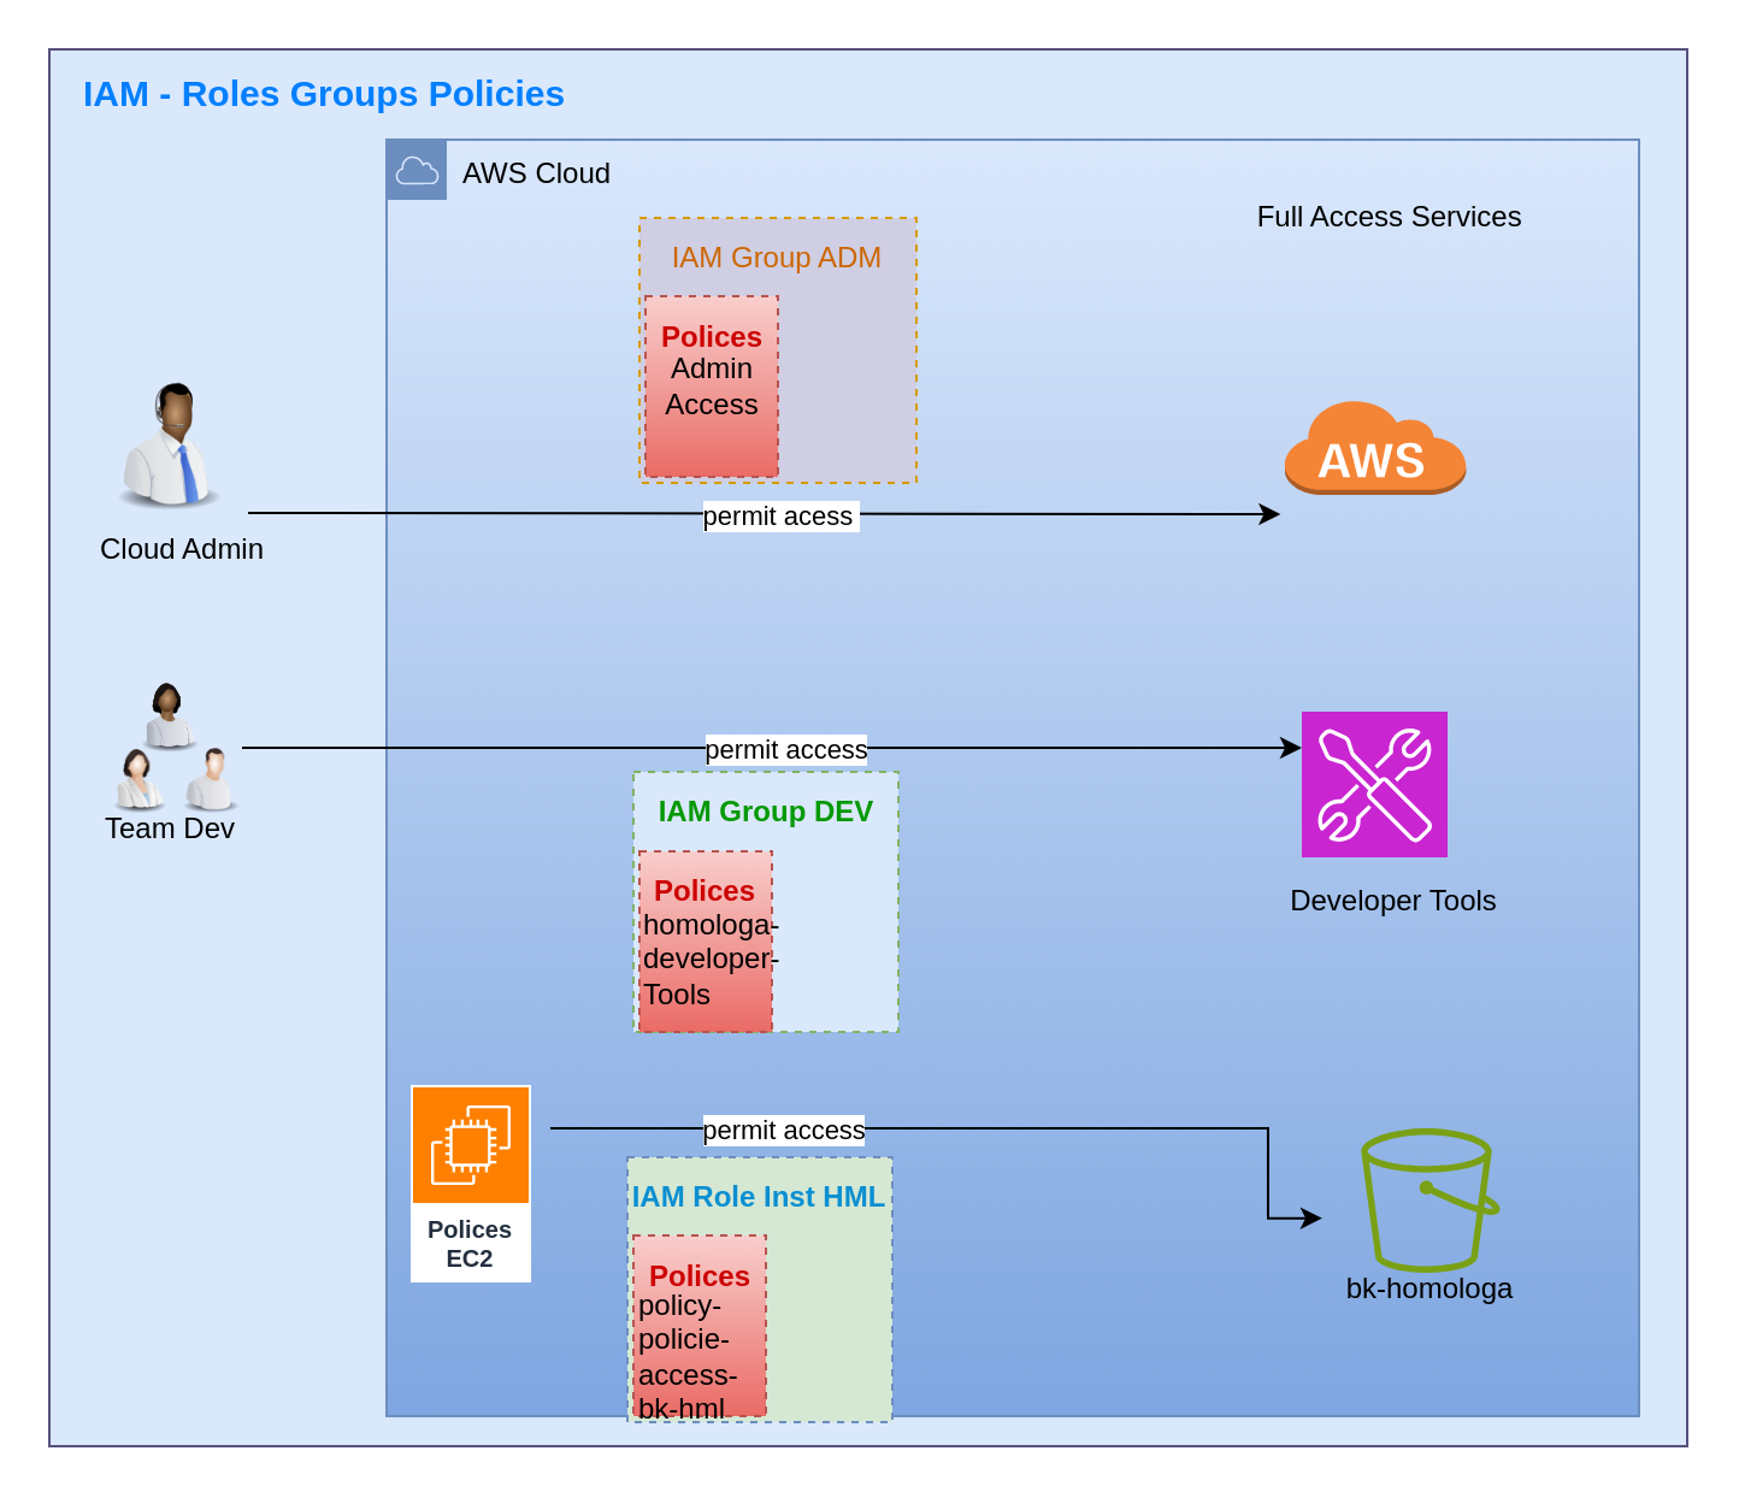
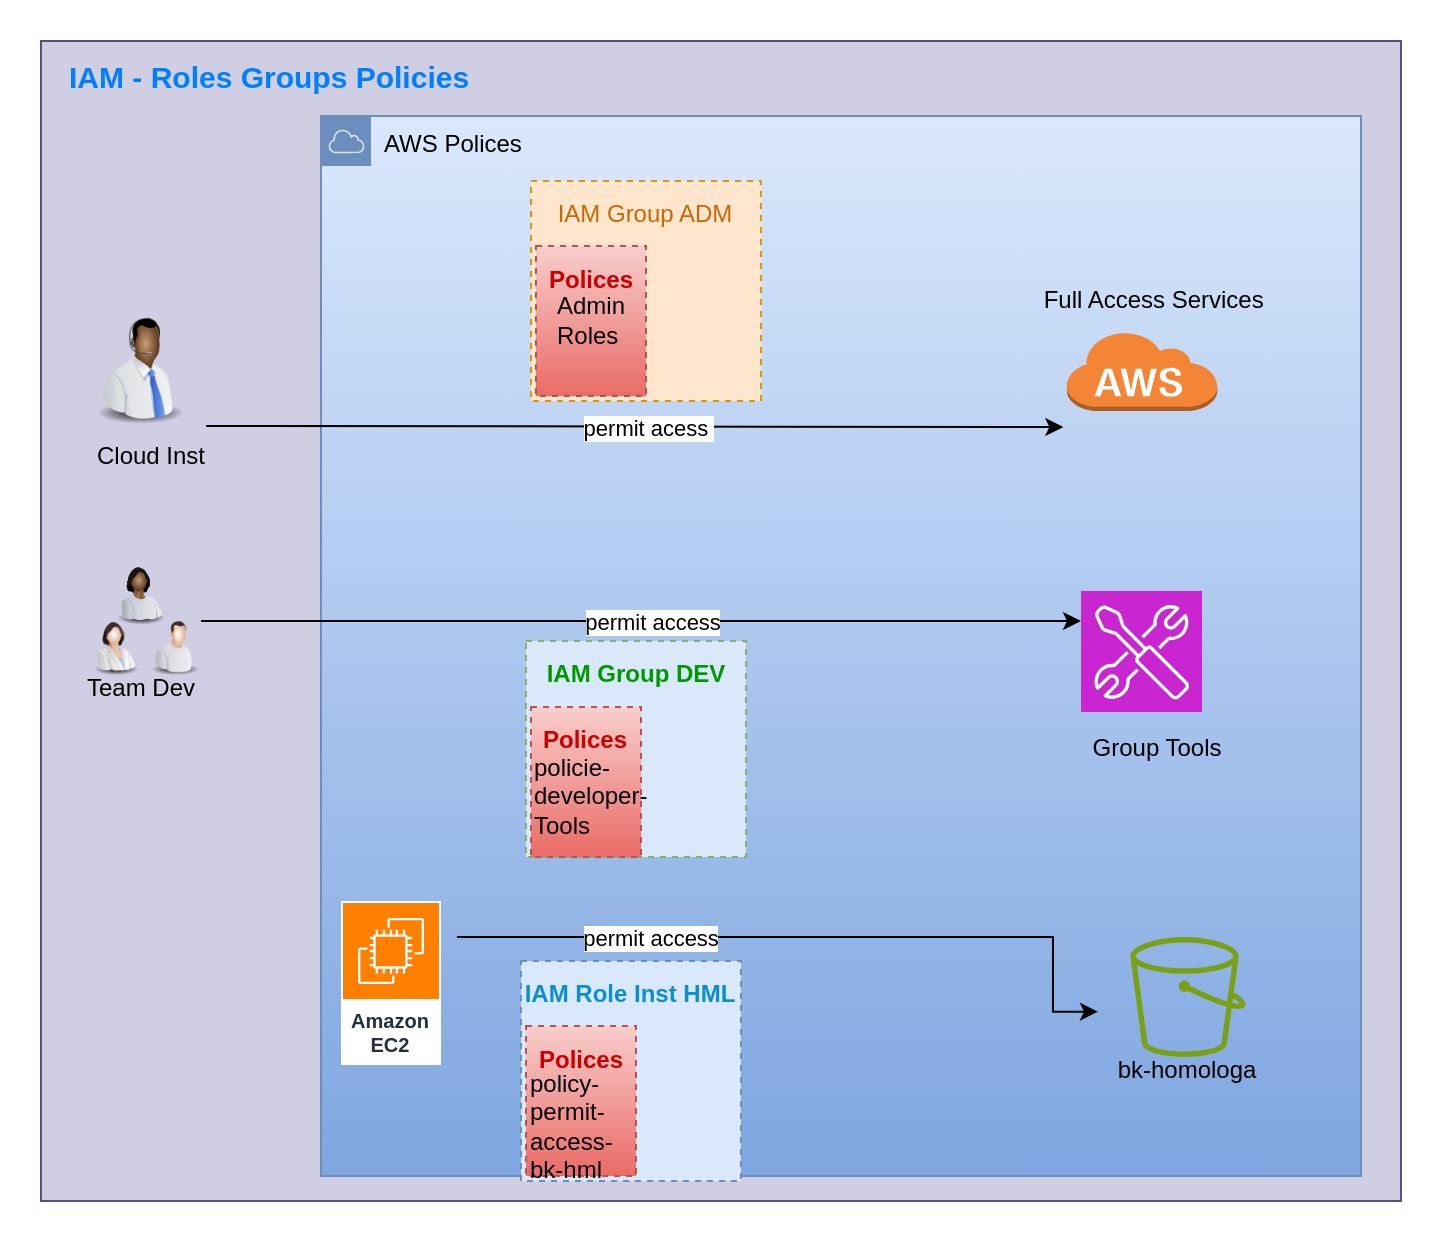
  <mxCell id="0" />
  <mxCell id="1" parent="0" />
- <mxCell id="2" value="&lt;font color=&quot;#007fff&quot;&gt;&amp;nbsp; &amp;nbsp;IAM - Roles Groups Policies&lt;/font&gt;" style="outlineConnect=0;html=1;whiteSpace=wrap;fontSize=15;fontStyle=1;verticalAlign=top;align=left;dashed=0;spacingTop=3;fillColor=#dae8fc;strokeColor=#56517e;" vertex="1" parent="1"><mxGeometry x="20" y="20" width="680" height="580" as="geometry" /></mxCell>
- <mxCell id="3" value="AWS Cloud" style="sketch=0;outlineConnect=0;html=1;whiteSpace=wrap;fontSize=12;fontStyle=0;shape=mxgraph.aws4.group;grIcon=mxgraph.aws4.group_aws_cloud;verticalAlign=top;align=left;spacingLeft=30;dashed=0;fillColor=#dae8fc;gradientColor=#7ea6e0;strokeColor=#6c8ebf;" vertex="1" parent="1"><mxGeometry x="160" y="57.5" width="520" height="530" as="geometry" /></mxCell>
+ <mxCell id="2" value="&lt;font color=&quot;#007fff&quot;&gt;&amp;nbsp; &amp;nbsp;IAM - Roles Groups Policies&lt;/font&gt;" style="outlineConnect=0;html=1;whiteSpace=wrap;fontSize=15;fontStyle=1;verticalAlign=top;align=left;dashed=0;spacingTop=3;fillColor=#d0cee2;strokeColor=#56517e;" vertex="1" parent="1"><mxGeometry x="20" y="20" width="680" height="580" as="geometry" /></mxCell>
+ <mxCell id="3" value="AWS Polices" style="sketch=0;outlineConnect=0;html=1;whiteSpace=wrap;fontSize=12;fontStyle=0;shape=mxgraph.aws4.group;grIcon=mxgraph.aws4.group_aws_cloud;verticalAlign=top;align=left;spacingLeft=30;dashed=0;fillColor=#dae8fc;gradientColor=#7ea6e0;strokeColor=#6c8ebf;" vertex="1" parent="1"><mxGeometry x="160" y="57.5" width="520" height="530" as="geometry" /></mxCell>
  <mxCell id="4" value="IAM Group DEV" style="outlineConnect=0;html=1;whiteSpace=wrap;fontSize=12;fontStyle=1;strokeColor=#82b366;fillColor=#dae8fc;verticalAlign=top;align=center;dashed=1;spacingTop=3;fontColor=#009900;" vertex="1" parent="1"><mxGeometry x="262.5" y="320" width="110" height="108" as="geometry" /></mxCell>
- <mxCell id="5" value="IAM Group ADM" style="outlineConnect=0;html=1;whiteSpace=wrap;fontSize=12;fontStyle=0;verticalAlign=top;align=center;dashed=1;spacingTop=3;fillColor=#d0cee2;strokeColor=#d79b00;fontColor=#CC6600;" vertex="1" parent="1"><mxGeometry x="265" y="90" width="115" height="110" as="geometry" /></mxCell>
- <mxCell id="6" value="&lt;b&gt;&lt;font color=&quot;#0a8fd1&quot;&gt;IAM Role Inst HML&lt;/font&gt;&lt;/b&gt;" style="outlineConnect=0;html=1;whiteSpace=wrap;fontSize=12;fontStyle=0;strokeColor=#6c8ebf;fillColor=#d5e8d4;verticalAlign=top;align=center;dashed=1;spacingTop=3;" vertex="1" parent="1"><mxGeometry x="260" y="480" width="110" height="110" as="geometry" /></mxCell>
+ <mxCell id="5" value="IAM Group ADM" style="outlineConnect=0;html=1;whiteSpace=wrap;fontSize=12;fontStyle=0;verticalAlign=top;align=center;dashed=1;spacingTop=3;fillColor=#ffe6cc;strokeColor=#d79b00;fontColor=#CC6600;" vertex="1" parent="1"><mxGeometry x="265" y="90" width="115" height="110" as="geometry" /></mxCell>
+ <mxCell id="6" value="&lt;b&gt;&lt;font color=&quot;#0a8fd1&quot;&gt;IAM Role Inst HML&lt;/font&gt;&lt;/b&gt;" style="outlineConnect=0;html=1;whiteSpace=wrap;fontSize=12;fontStyle=0;strokeColor=#6c8ebf;fillColor=#dae8fc;verticalAlign=top;align=center;dashed=1;spacingTop=3;" vertex="1" parent="1"><mxGeometry x="260" y="480" width="110" height="110" as="geometry" /></mxCell>
  <mxCell id="7" value="" style="edgeStyle=elbowEdgeStyle;rounded=0;orthogonalLoop=1;jettySize=auto;html=1;" edge="1" parent="1"><mxGeometry relative="1" as="geometry"><mxPoint x="227.99" y="468" as="sourcePoint" /><mxPoint x="548.48" y="505.32" as="targetPoint" /><Array as="points"><mxPoint x="525.98" y="505.32" /></Array></mxGeometry></mxCell>
  <mxCell id="8" value="permit access" style="edgeLabel;html=1;align=center;verticalAlign=middle;resizable=0;points=[];" vertex="1" connectable="0" parent="7"><mxGeometry x="-0.262" y="1" relative="1" as="geometry"><mxPoint x="-35" y="1" as="offset" /></mxGeometry></mxCell>
  <mxCell id="9" value="" style="sketch=0;outlineConnect=0;fontColor=#232F3E;gradientColor=none;fillColor=#7AA116;strokeColor=none;dashed=0;verticalLabelPosition=bottom;verticalAlign=top;align=center;html=1;fontSize=12;fontStyle=0;aspect=fixed;pointerEvents=1;shape=mxgraph.aws4.bucket;" vertex="1" parent="1"><mxGeometry x="564.64" y="468" width="57.69" height="60" as="geometry" /></mxCell>
  <mxCell id="10" value="bk-homologa" style="text;html=1;align=center;verticalAlign=middle;resizable=0;points=[];autosize=1;strokeColor=none;fillColor=none;" vertex="1" parent="1"><mxGeometry x="548.48" y="520" width="90" height="30" as="geometry" /></mxCell>
  <mxCell id="11" value="" style="dashed=0;html=1;shape=mxgraph.aws3.cloud;fillColor=#F58536;gradientColor=none;dashed=0;" vertex="1" parent="1"><mxGeometry x="532.33" y="165" width="75.85" height="40" as="geometry" /></mxCell>
- <mxCell id="12" value="Full Access Services&amp;nbsp;" style="text;html=1;align=center;verticalAlign=middle;resizable=0;points=[];autosize=1;strokeColor=none;fillColor=none;" vertex="1" parent="1"><mxGeometry x="507.92" y="75" width="140" height="30" as="geometry" /></mxCell>
+ <mxCell id="12" value="Full Access Services&amp;nbsp;" style="text;html=1;align=center;verticalAlign=middle;resizable=0;points=[];autosize=1;strokeColor=none;fillColor=none;" vertex="1" parent="1"><mxGeometry x="507.92" y="135" width="140" height="30" as="geometry" /></mxCell>
  <mxCell id="13" value="" style="sketch=0;points=[[0,0,0],[0.25,0,0],[0.5,0,0],[0.75,0,0],[1,0,0],[0,1,0],[0.25,1,0],[0.5,1,0],[0.75,1,0],[1,1,0],[0,0.25,0],[0,0.5,0],[0,0.75,0],[1,0.25,0],[1,0.5,0],[1,0.75,0]];outlineConnect=0;fontColor=#232F3E;fillColor=#C925D1;strokeColor=#ffffff;dashed=0;verticalLabelPosition=bottom;verticalAlign=top;align=center;html=1;fontSize=12;fontStyle=0;aspect=fixed;shape=mxgraph.aws4.resourceIcon;resIcon=mxgraph.aws4.developer_tools;" vertex="1" parent="1"><mxGeometry x="540" y="295" width="60.5" height="60.5" as="geometry" /></mxCell>
  <mxCell id="14" value="Team Dev" style="text;html=1;align=center;verticalAlign=middle;resizable=0;points=[];autosize=1;strokeColor=none;fillColor=none;" vertex="1" parent="1"><mxGeometry x="30" y="329" width="80" height="30" as="geometry" /></mxCell>
  <mxCell id="15" value="Polices" style="outlineConnect=0;gradientColor=#ea6b66;html=1;whiteSpace=wrap;fontSize=12;fontStyle=1;strokeColor=#b85450;fillColor=#f8cecc;verticalAlign=top;align=center;dashed=1;spacingTop=3;fontColor=#CC0000;" vertex="1" parent="1"><mxGeometry x="267.5" y="122.5" width="55" height="75" as="geometry" /></mxCell>
  <mxCell id="16" value="Polices" style="outlineConnect=0;gradientColor=#ea6b66;html=1;whiteSpace=wrap;fontSize=12;fontStyle=1;strokeColor=#b85450;fillColor=#f8cecc;verticalAlign=top;align=center;dashed=1;spacingTop=3;fontColor=#CC0000;" vertex="1" parent="1"><mxGeometry x="265" y="353" width="55" height="75" as="geometry" /></mxCell>
  <mxCell id="17" value="Polices" style="outlineConnect=0;gradientColor=#ea6b66;html=1;whiteSpace=wrap;fontSize=12;fontStyle=1;strokeColor=#b85450;fillColor=#f8cecc;verticalAlign=top;align=center;dashed=1;spacingTop=3;fontColor=#CC0000;" vertex="1" parent="1"><mxGeometry x="262.5" y="512.5" width="55" height="75" as="geometry" /></mxCell>
- <mxCell id="18" value="policy-&lt;div&gt;policie-&lt;div&gt;access-&lt;/div&gt;&lt;div&gt;&lt;span style=&quot;background-color: initial;&quot;&gt;bk-hml&lt;/span&gt;&lt;/div&gt;&lt;/div&gt;" style="text;html=1;align=left;verticalAlign=middle;resizable=0;points=[];autosize=1;strokeColor=none;fillColor=none;" vertex="1" parent="1"><mxGeometry x="262.5" y="528" width="60" height="70" as="geometry" /></mxCell>
- <mxCell id="19" value="&lt;font style=&quot;font-size: 12px;&quot;&gt;Admin&lt;/font&gt;&lt;div style=&quot;text-align: left;&quot;&gt;&lt;font style=&quot;font-size: 12px;&quot;&gt;Access&lt;/font&gt;&lt;/div&gt;" style="text;html=1;align=center;verticalAlign=middle;resizable=0;points=[];autosize=1;strokeColor=none;fillColor=none;" vertex="1" parent="1"><mxGeometry x="265" y="140" width="60" height="40" as="geometry" /></mxCell>
- <mxCell id="20" value="Developer Tools" style="text;html=1;align=center;verticalAlign=middle;resizable=0;points=[];autosize=1;strokeColor=none;fillColor=none;" vertex="1" parent="1"><mxGeometry x="522.92" y="359" width="110" height="30" as="geometry" /></mxCell>
- <mxCell id="21" value="homologa-&lt;div&gt;developer-&amp;nbsp;&lt;div&gt;Tools&lt;/div&gt;&lt;/div&gt;" style="text;html=1;align=left;verticalAlign=middle;resizable=0;points=[];autosize=1;strokeColor=none;fillColor=none;" vertex="1" parent="1"><mxGeometry x="265" y="368" width="80" height="60" as="geometry" /></mxCell>
+ <mxCell id="18" value="policy-&lt;div&gt;permit-&lt;div&gt;access-&lt;/div&gt;&lt;div&gt;&lt;span style=&quot;background-color: initial;&quot;&gt;bk-hml&lt;/span&gt;&lt;/div&gt;&lt;/div&gt;" style="text;html=1;align=left;verticalAlign=middle;resizable=0;points=[];autosize=1;strokeColor=none;fillColor=none;" vertex="1" parent="1"><mxGeometry x="262.5" y="528" width="60" height="70" as="geometry" /></mxCell>
+ <mxCell id="19" value="&lt;font style=&quot;font-size: 12px;&quot;&gt;Admin&lt;/font&gt;&lt;div style=&quot;text-align: left;&quot;&gt;&lt;font style=&quot;font-size: 12px;&quot;&gt;Roles&lt;/font&gt;&lt;/div&gt;" style="text;html=1;align=center;verticalAlign=middle;resizable=0;points=[];autosize=1;strokeColor=none;fillColor=none;" vertex="1" parent="1"><mxGeometry x="265" y="140" width="60" height="40" as="geometry" /></mxCell>
+ <mxCell id="20" value="Group Tools" style="text;html=1;align=center;verticalAlign=middle;resizable=0;points=[];autosize=1;strokeColor=none;fillColor=none;" vertex="1" parent="1"><mxGeometry x="522.92" y="359" width="110" height="30" as="geometry" /></mxCell>
+ <mxCell id="21" value="policie-&lt;div&gt;developer-&amp;nbsp;&lt;div&gt;Tools&lt;/div&gt;&lt;/div&gt;" style="text;html=1;align=left;verticalAlign=middle;resizable=0;points=[];autosize=1;strokeColor=none;fillColor=none;" vertex="1" parent="1"><mxGeometry x="265" y="368" width="80" height="60" as="geometry" /></mxCell>
  <mxCell id="22" value="" style="edgeStyle=elbowEdgeStyle;rounded=0;orthogonalLoop=1;jettySize=auto;html=1;" edge="1" parent="1" target="13"><mxGeometry relative="1" as="geometry"><mxPoint x="100" y="310" as="sourcePoint" /><Array as="points"><mxPoint x="260" y="310" /></Array></mxGeometry></mxCell>
  <mxCell id="23" value="permit access" style="edgeLabel;html=1;align=center;verticalAlign=middle;resizable=0;points=[];" vertex="1" connectable="0" parent="22"><mxGeometry x="0.096" y="-1" relative="1" as="geometry"><mxPoint x="-16" y="-1" as="offset" /></mxGeometry></mxCell>
  <mxCell id="24" value="" style="image;html=1;image=img/lib/clip_art/people/Worker_Man_128x128.png" vertex="1" parent="1"><mxGeometry x="72.5" y="302.75" width="30" height="40" as="geometry" /></mxCell>
  <mxCell id="25" value="" style="image;html=1;image=img/lib/clip_art/people/Worker_Woman_Black_128x128.png" vertex="1" parent="1"><mxGeometry x="52.5" y="280" width="35" height="32.5" as="geometry" /></mxCell>
  <mxCell id="26" value="" style="image;html=1;image=img/lib/clip_art/people/Scientist_Woman_128x128.png" vertex="1" parent="1"><mxGeometry x="42.5" y="300.25" width="30" height="45" as="geometry" /></mxCell>
  <mxCell id="27" value="" style="edgeStyle=elbowEdgeStyle;rounded=0;orthogonalLoop=1;jettySize=auto;html=1;elbow=vertical;" edge="1" parent="1"><mxGeometry relative="1" as="geometry"><mxPoint x="102.5" y="212.5" as="sourcePoint" /><mxPoint x="531.17" y="213" as="targetPoint" /><Array as="points"><mxPoint x="341.17" y="213" /></Array></mxGeometry></mxCell>
  <mxCell id="28" value="permit acess&amp;nbsp;" style="edgeLabel;html=1;align=center;verticalAlign=middle;resizable=0;points=[];" vertex="1" connectable="0" parent="27"><mxGeometry x="0.132" relative="1" as="geometry"><mxPoint x="-22" as="offset" /></mxGeometry></mxCell>
  <mxCell id="29" value="" style="image;html=1;image=img/lib/clip_art/people/Telesales_Man_Black_128x128.png" vertex="1" parent="1"><mxGeometry x="36.25" y="157.5" width="67.5" height="55" as="geometry" /></mxCell>
- <mxCell id="30" value="Cloud Admin" style="text;html=1;align=center;verticalAlign=middle;resizable=0;points=[];autosize=1;strokeColor=none;fillColor=none;" vertex="1" parent="1"><mxGeometry x="30" y="212.5" width="90" height="30" as="geometry" /></mxCell>
+ <mxCell id="30" value="Cloud Inst" style="text;html=1;align=center;verticalAlign=middle;resizable=0;points=[];autosize=1;strokeColor=none;fillColor=none;" vertex="1" parent="1"><mxGeometry x="30" y="212.5" width="90" height="30" as="geometry" /></mxCell>
  <mxCell id="31" value="" style="edgeStyle=elbowEdgeStyle;rounded=0;orthogonalLoop=1;jettySize=auto;html=1;exitX=0.832;exitY=0.102;exitDx=0;exitDy=0;exitPerimeter=0;" edge="1" parent="1" target="32"><mxGeometry relative="1" as="geometry"><mxPoint x="191.6" y="464.684" as="sourcePoint" /><mxPoint x="550.49" y="495.32" as="targetPoint" /><Array as="points" /></mxGeometry></mxCell>
- <mxCell id="32" value="Polices EC2" style="sketch=0;outlineConnect=0;fontColor=#232F3E;gradientColor=none;strokeColor=#ffffff;fillColor=#FF8000;dashed=0;verticalLabelPosition=middle;verticalAlign=bottom;align=center;html=1;whiteSpace=wrap;fontSize=10;fontStyle=1;spacing=3;shape=mxgraph.aws4.productIcon;prIcon=mxgraph.aws4.ec2;" vertex="1" parent="1"><mxGeometry x="170" y="450" width="50" height="82" as="geometry" /></mxCell>
+ <mxCell id="32" value="Amazon EC2" style="sketch=0;outlineConnect=0;fontColor=#232F3E;gradientColor=none;strokeColor=#ffffff;fillColor=#FF8000;dashed=0;verticalLabelPosition=middle;verticalAlign=bottom;align=center;html=1;whiteSpace=wrap;fontSize=10;fontStyle=1;spacing=3;shape=mxgraph.aws4.productIcon;prIcon=mxgraph.aws4.ec2;" vertex="1" parent="1"><mxGeometry x="170" y="450" width="50" height="82" as="geometry" /></mxCell>
